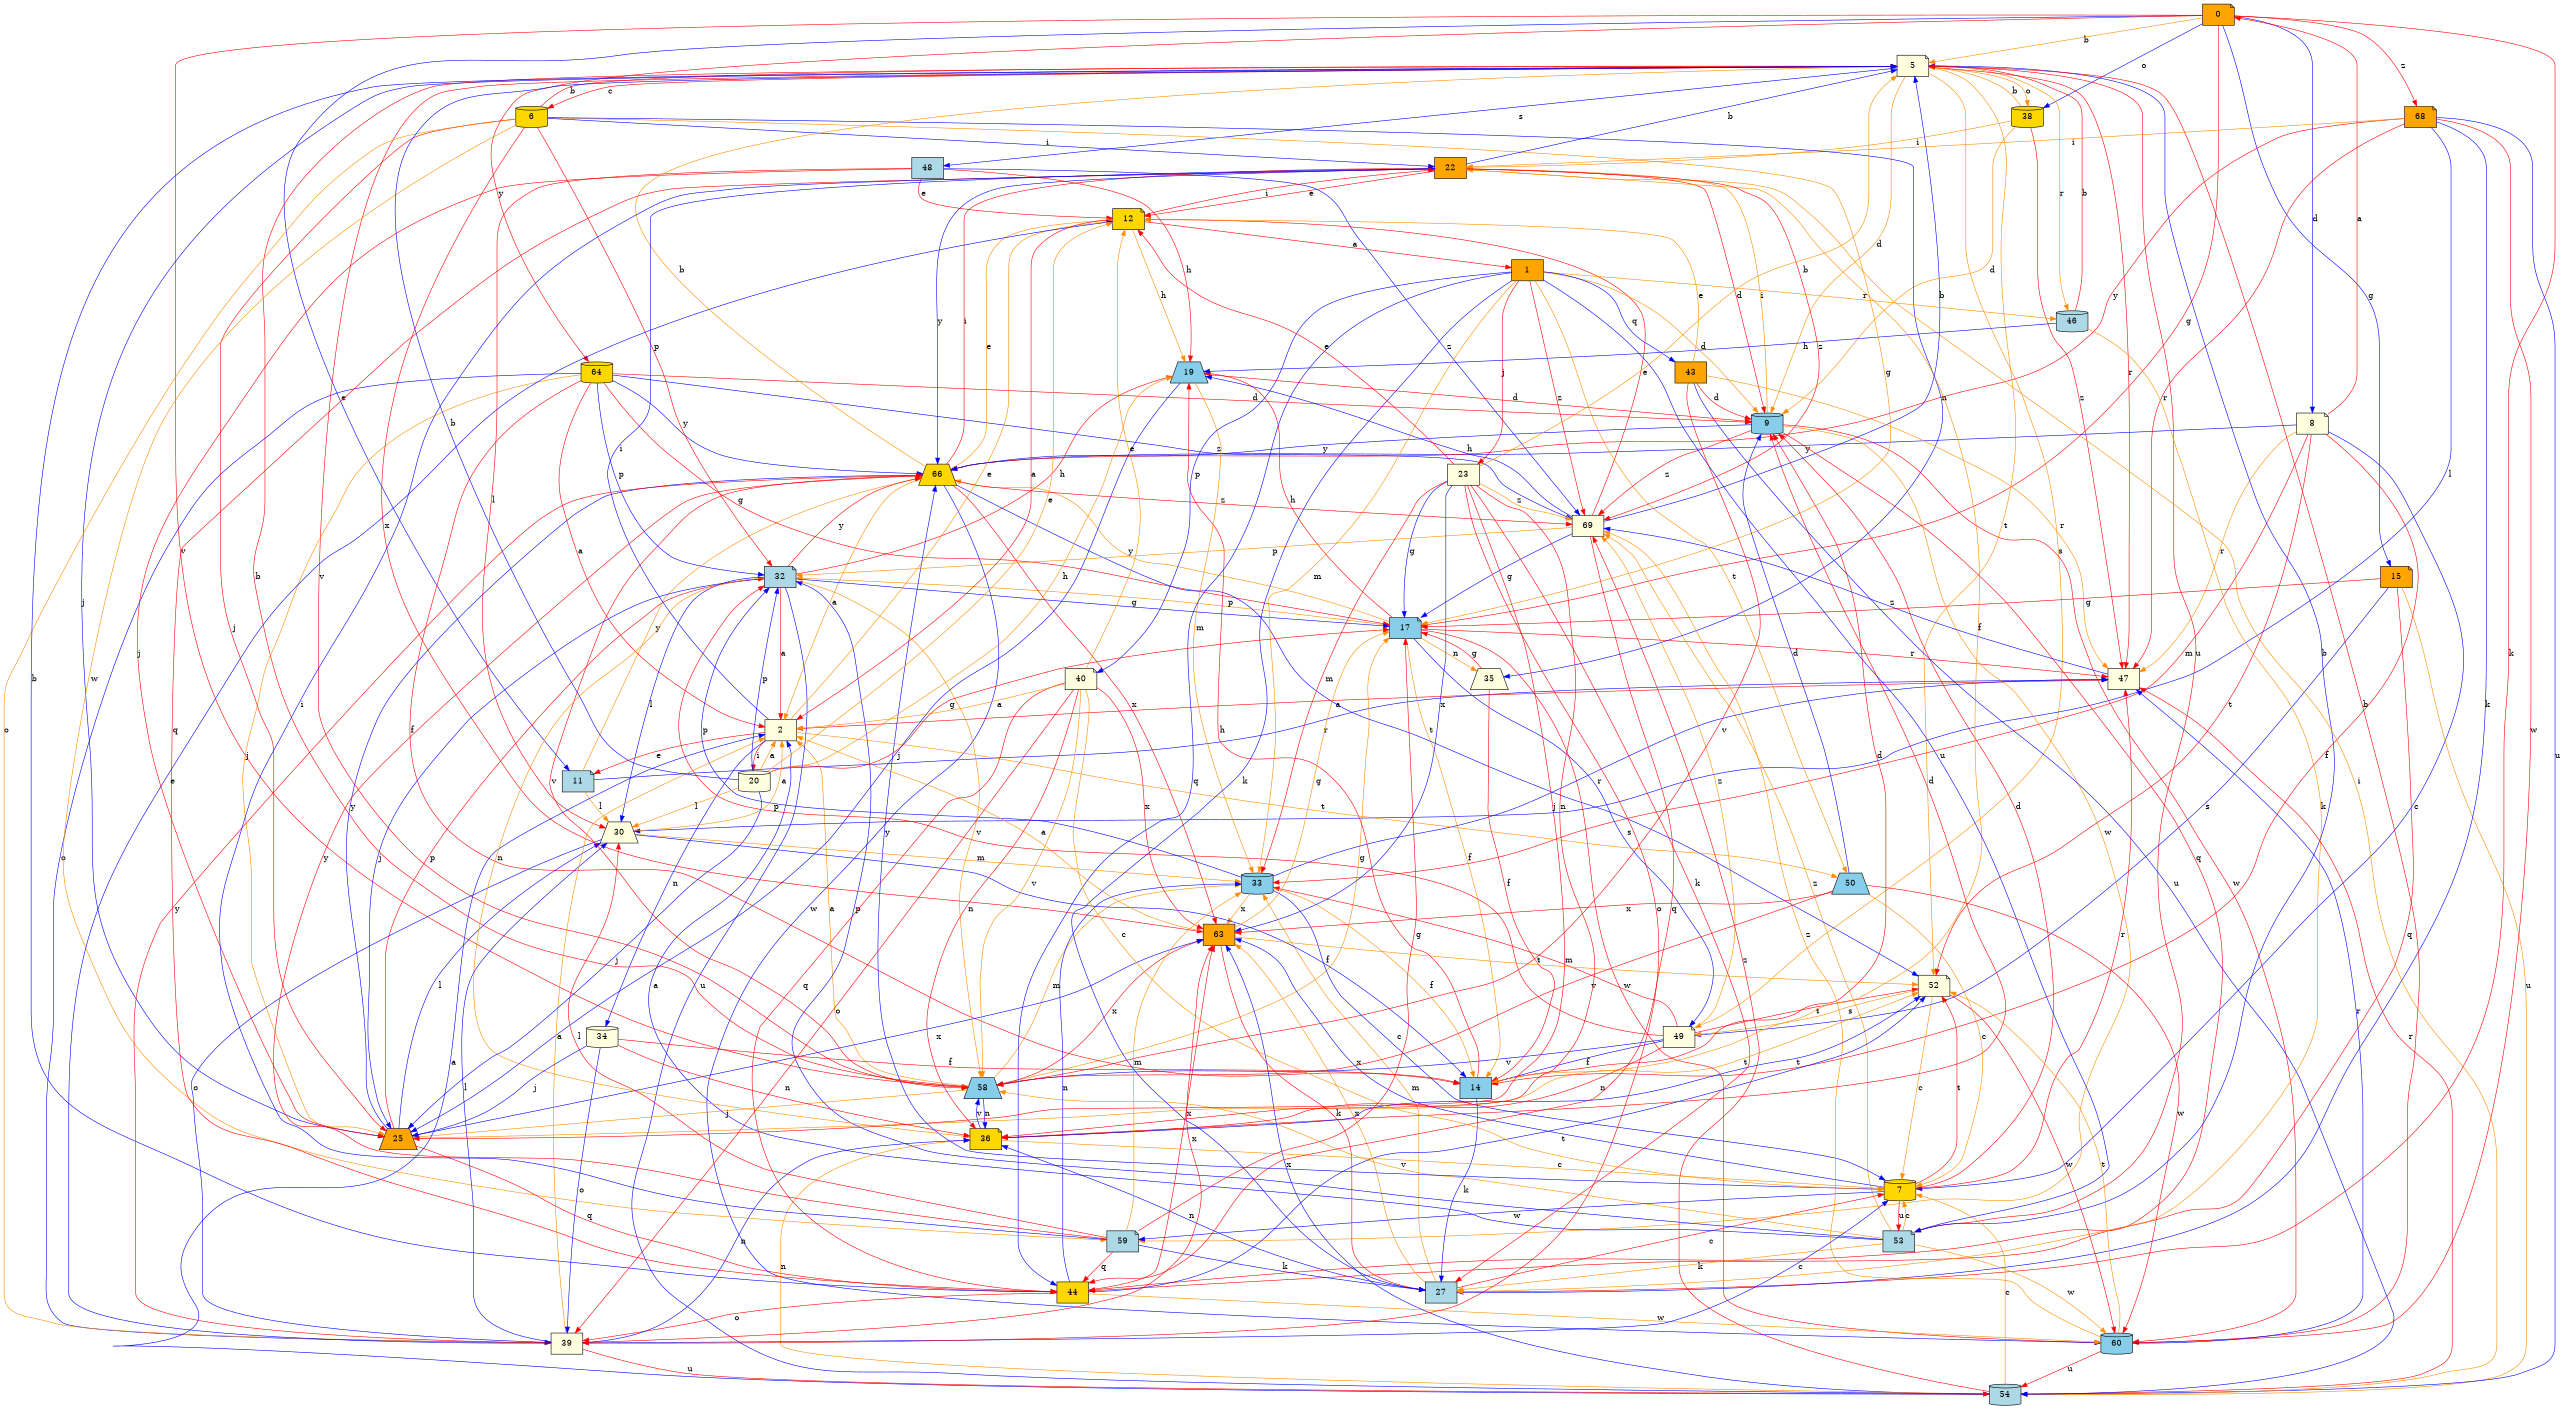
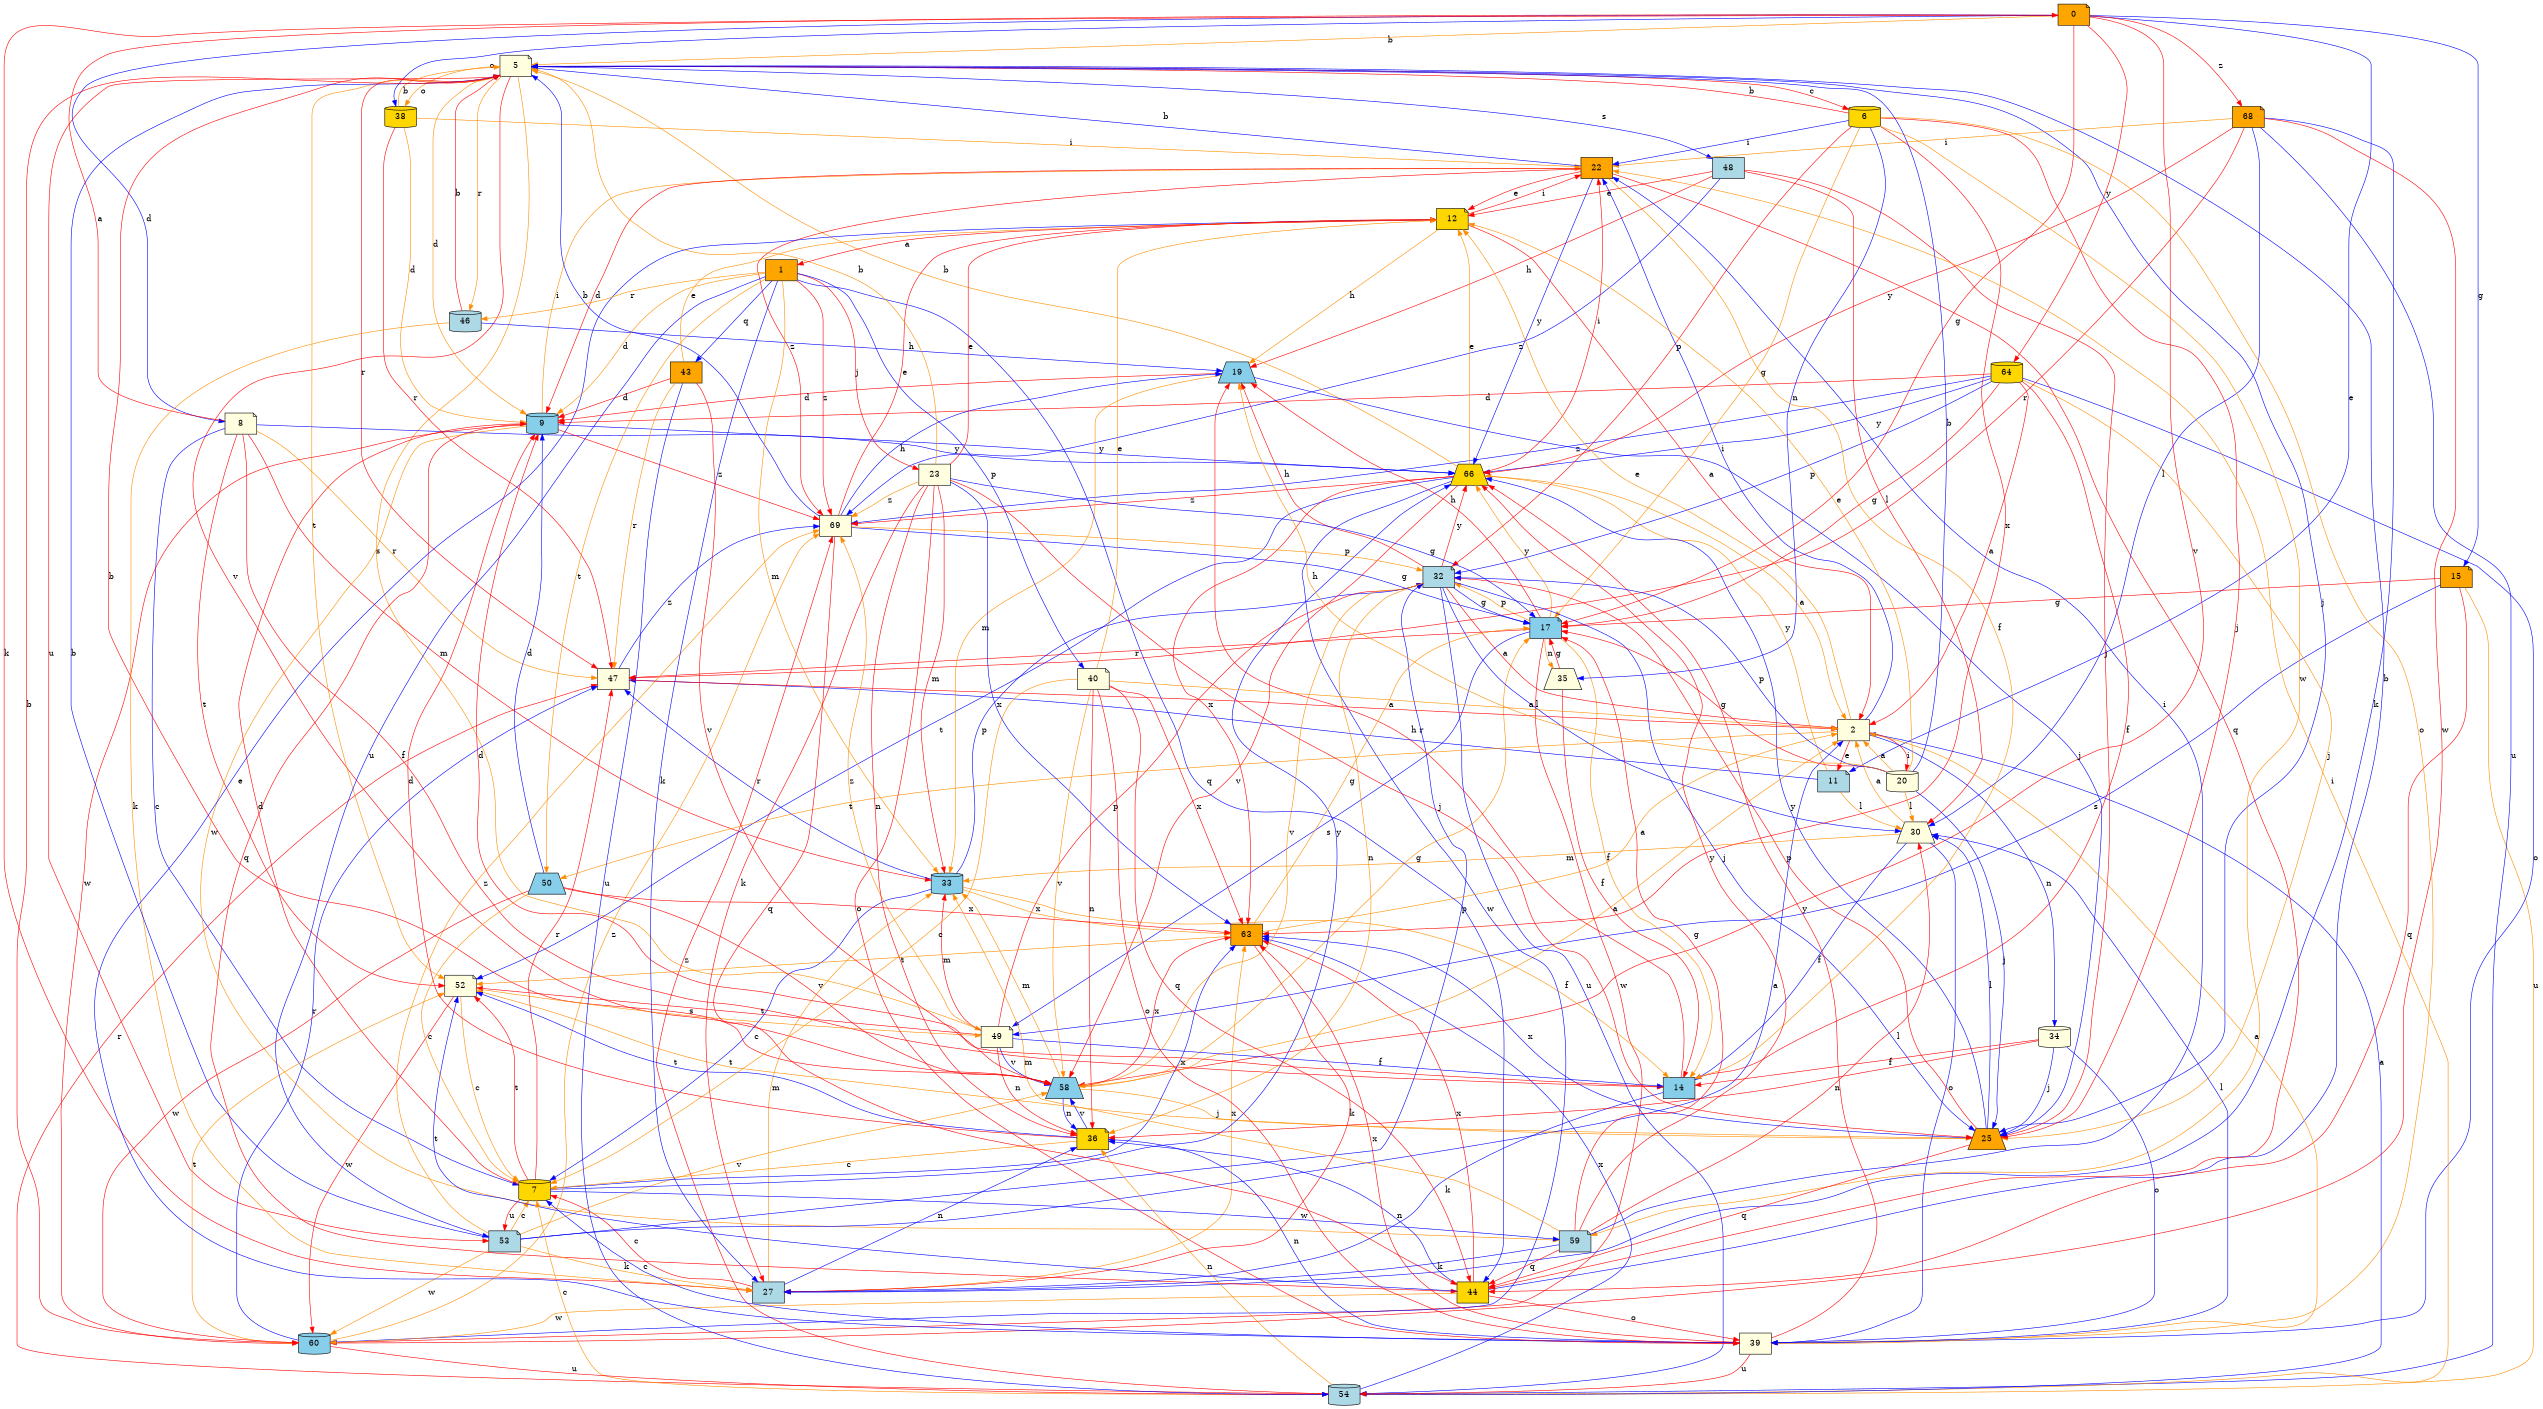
  strict digraph {
    node [fillcolor=lightyellow shape=note style=filled]
    edge [color=red]
    0 [fillcolor=orange]
    5
    8
    11 [fillcolor=lightblue]
    15 [fillcolor=orange]
    17 [fillcolor=skyblue]
    27 [fillcolor=lightblue shape=box]
    38 [fillcolor=gold shape=cylinder]
    58 [fillcolor=skyblue shape=trapezium]
    64 [fillcolor=gold shape=cylinder]
    68 [fillcolor=orange]
    9 [fillcolor=skyblue shape=cylinder]
    46 [fillcolor=lightblue shape=cylinder]
    53 [fillcolor=lightblue]
    6 [fillcolor=gold shape=cylinder]
    25 [fillcolor=orange shape=trapezium]
    47 [shape=box]
    48 [fillcolor=lightblue shape=box]
    49
    52
    33 [fillcolor=skyblue shape=cylinder]
    7 [fillcolor=gold shape=cylinder]
    66 [fillcolor=gold shape=trapezium]
    14 [fillcolor=skyblue shape=box]
    30 [shape=trapezium]
    44 [fillcolor=gold shape=box]
    54 [fillcolor=lightblue shape=cylinder]
    35 [shape=trapezium]
    n29 [fillcolor=lightblue label=32]
    60 [fillcolor=skyblue shape=cylinder]
    19 [fillcolor=skyblue shape=trapezium]
    63 [fillcolor=orange shape=box]
    36 [fillcolor=gold]
    22 [fillcolor=orange shape=box]
    2 [shape=box]
    69 [shape=box]
    39 [shape=box]
    1 [fillcolor=orange shape=box]
    23 [shape=box]
    40
    43 [fillcolor=orange shape=box]
    50 [fillcolor=skyblue shape=trapezium]
    59 [fillcolor=lightblue]
    12 [fillcolor=gold]
    20 [shape=cylinder]
    34 [shape=cylinder]
    0 -> 5 [color=darkorange label=b]
    0 -> 8 [color=blue label=d]
    0 -> 11 [color=blue label=e]
    0 -> 15 [color=blue label=g]
    0 -> 17 [label=g]
    0 -> 27 [label=k]
    0 -> 38 [color=blue label=o]
    0 -> 58 [label=v]
    0 -> 64 [label=y]
    0 -> 68 [label=z]
    5 -> 38 [color=darkorange label=o]
    5 -> 58 [label=v]
    5 -> 9 [color=darkorange label=d]
    5 -> 46 [color=darkorange label=r]
    5 -> 53 [label=u]
    5 -> 6 [label=c]
    5 -> 25 [color=blue label=j]
    5 -> 47 [label=r]
    5 -> 48 [color=blue label=s]
    5 -> 49 [color=darkorange label=s]
    5 -> 52 [color=darkorange label=t]
    8 -> 0 [label=a]
    8 -> 47 [color=darkorange label=r]
    8 -> 52 [label=t]
    8 -> 33 [label=m]
    8 -> 7 [color=blue label=c]
    8 -> 66 [color=blue label=y]
    8 -> 14 [label=f]
    11 -> 47 [color=blue label=r]
    11 -> 66 [color=darkorange label=y]
    11 -> 30 [color=darkorange label=l]
    15 -> 17 [label=g]
    15 -> 49 [color=blue label=s]
    15 -> 44 [label=q]
    15 -> 54 [color=darkorange label=u]
    17 -> 47 [label=r]
    17 -> 49 [color=blue label=s]
    17 -> 66 [color=darkorange label=y]
    17 -> 14 [color=darkorange label=f]
    17 -> 35 [color=darkorange label=n]
    17 -> n29 [color=darkorange label=p]
    17 -> 60 [label=w]
    17 -> 19 [label=h]
    27 -> 33 [color=darkorange label=m]
    27 -> 7 [label=c]
    27 -> 63 [color=darkorange label=x]
    27 -> 36 [color=blue label=n]
    38 -> 5 [color=darkorange label=b]
    38 -> 9 [color=darkorange label=d]
-   38 -> 47 [label=z]
+   38 -> 47 [label=r]
    38 -> 22 [color=darkorange label=i]
    58 -> 5 [label=b]
    58 -> 17 [color=darkorange label=g]
    58 -> 25 [color=darkorange label=j]
    58 -> 33 [color=darkorange label=m]
    58 -> 63 [label=x]
    58 -> 36 [color=blue label=n]
    58 -> 2 [color=darkorange label=a]
    64 -> 17 [label=g]
    64 -> 9 [label=d]
    64 -> 25 [color=darkorange label=j]
    64 -> 66 [color=blue label=y]
    64 -> 14 [label=f]
    64 -> n29 [color=blue label=p]
    64 -> 2 [label=a]
    64 -> 69 [color=blue label=z]
    64 -> 39 [color=blue label=o]
    68 -> 27 [color=blue label=k]
    68 -> 47 [label=r]
    68 -> 66 [label=y]
    68 -> 30 [color=blue label=l]
    68 -> 54 [color=blue label=u]
    68 -> 60 [label=w]
    68 -> 22 [color=darkorange label=i]
    9 -> 66 [color=blue label=y]
    9 -> 44 [label=q]
    9 -> 60 [label=w]
    9 -> 22 [color=darkorange label=i]
    9 -> 69 [label=z]
    9 -> 59 [color=darkorange label=w]
    46 -> 5 [label=b]
    46 -> 27 [color=darkorange label=k]
    46 -> 19 [color=blue label=h]
    53 -> 5 [color=blue label=b]
    53 -> 27 [color=darkorange label=k]
    53 -> 58 [color=darkorange label=v]
    53 -> 7 [color=darkorange label=c]
    53 -> n29 [color=blue label=p]
    53 -> 60 [color=darkorange label=w]
    53 -> 2 [color=blue label=a]
    53 -> 69 [color=darkorange label=z]
    6 -> 5 [label=b]
    6 -> 17 [color=darkorange label=g]
    6 -> 25 [label=j]
    6 -> 35 [color=blue label=n]
    6 -> n29 [label=p]
    6 -> 63 [label=x]
    6 -> 22 [color=blue label=i]
    6 -> 39 [color=darkorange label=o]
    6 -> 59 [color=darkorange label=w]
    25 -> 52 [color=darkorange label=t]
    25 -> 66 [color=blue label=y]
    25 -> 30 [color=blue label=l]
    25 -> 44 [label=q]
    25 -> n29 [label=p]
    25 -> 63 [color=blue label=x]
    47 -> 2 [label=a]
    47 -> 69 [color=blue label=z]
    48 -> 25 [label=j]
    48 -> 30 [label=l]
    48 -> 19 [label=h]
    48 -> 69 [color=blue label=z]
    48 -> 12 [label=e]
    49 -> 58 [color=blue label=v]
    49 -> 52 [label=t]
    49 -> 33 [label=m]
    49 -> 14 [color=blue label=f]
    49 -> n29 [label=p]
    49 -> 36 [label=n]
    49 -> 69 [color=darkorange label=z]
    52 -> 49 [color=darkorange label=s]
    52 -> 7 [color=darkorange label=c]
    52 -> 60 [label=w]
    33 -> 47 [color=blue label=r]
    33 -> 7 [color=blue label=c]
    33 -> 14 [color=darkorange label=f]
    33 -> n29 [color=blue label=p]
    33 -> 63 [color=darkorange label=x]
    7 -> 9 [label=d]
    7 -> 53 [label=u]
    7 -> 47 [label=r]
    7 -> 52 [label=t]
    7 -> 66 [color=blue label=y]
    7 -> 63 [color=blue label=x]
    7 -> 59 [color=blue label=w]
    66 -> 5 [color=darkorange label=b]
    66 -> 58 [label=v]
    66 -> 52 [color=blue label=t]
    66 -> 60 [color=blue label=w]
    66 -> 63 [label=x]
    66 -> 22 [label=i]
    66 -> 2 [color=darkorange label=a]
    66 -> 69 [label=z]
    66 -> 12 [color=darkorange label=e]
    14 -> 27 [color=blue label=k]
    14 -> 9 [label=d]
    14 -> 19 [label=h]
    30 -> 33 [color=darkorange label=m]
    30 -> 14 [color=blue label=f]
    30 -> 2 [color=darkorange label=a]
    30 -> 39 [color=blue label=o]
    44 -> 5 [color=blue label=b]
    44 -> 52 [color=blue label=t]
    44 -> 60 [color=darkorange label=w]
    44 -> 63 [label=x]
-   44 -> 33 [color=blue label=n]
+   44 -> 36 [color=blue label=n]
    44 -> 39 [label=o]
    54 -> 47 [label=r]
    54 -> 7 [color=darkorange label=c]
    54 -> 63 [color=blue label=x]
    54 -> 36 [color=darkorange label=n]
    54 -> 22 [color=darkorange label=i]
    54 -> 2 [color=blue label=a]
    54 -> 69 [label=z]
    35 -> 17 [label=g]
    35 -> 14 [label=f]
    n29 -> 17 [color=blue label=g]
    n29 -> 58 [color=darkorange label=v]
    n29 -> 25 [color=blue label=j]
    n29 -> 66 [label=y]
    n29 -> 30 [color=blue label=l]
    n29 -> 54 [color=blue label=u]
    n29 -> 19 [label=h]
    n29 -> 36 [color=darkorange label=n]
    n29 -> 2 [label=a]
    60 -> 5 [label=b]
    60 -> 47 [color=blue label=r]
    60 -> 52 [color=darkorange label=t]
    60 -> 54 [label=u]
    60 -> 69 [color=darkorange label=z]
    19 -> 9 [label=d]
    19 -> 25 [color=blue label=j]
    19 -> 33 [color=darkorange label=m]
    63 -> 17 [color=darkorange label=g]
    63 -> 27 [label=k]
    63 -> 52 [color=darkorange label=t]
    63 -> 2 [color=darkorange label=a]
    36 -> 58 [color=blue label=v]
    36 -> 9 [label=d]
    36 -> 52 [color=blue label=t]
    36 -> 7 [color=darkorange label=c]
    22 -> 5 [color=blue label=b]
    22 -> 9 [label=d]
    22 -> 66 [color=blue label=y]
    22 -> 14 [color=darkorange label=f]
    22 -> 44 [label=q]
    22 -> 69 [label=z]
    22 -> 12 [label=e]
    2 -> 11 [label=e]
    2 -> 22 [color=blue label=i]
    2 -> 50 [color=darkorange label=t]
    2 -> 12 [color=darkorange label=e]
    2 -> 20 [label=i]
    2 -> 34 [color=blue label=n]
    69 -> 5 [color=blue label=b]
    69 -> 17 [color=blue label=g]
    69 -> 44 [label=q]
    69 -> n29 [color=darkorange label=p]
    69 -> 19 [color=blue label=h]
    69 -> 12 [label=e]
    39 -> 7 [color=blue label=c]
    39 -> 66 [label=y]
    39 -> 30 [color=blue label=l]
    39 -> 54 [label=u]
    39 -> 63 [label=x]
    39 -> 36 [color=blue label=n]
    39 -> 2 [color=darkorange label=a]
    39 -> 12 [color=blue label=e]
    1 -> 27 [color=blue label=k]
    1 -> 9 [color=darkorange label=d]
    1 -> 46 [color=darkorange label=r]
    1 -> 53 [color=blue label=u]
    1 -> 33 [color=darkorange label=m]
    1 -> 44 [color=blue label=q]
    1 -> 69 [label=z]
    1 -> 23 [label=j]
    1 -> 40 [color=blue label=p]
    1 -> 43 [color=blue label=q]
    1 -> 50 [color=darkorange label=t]
    23 -> 5 [color=darkorange label=b]
    23 -> 17 [color=blue label=g]
    23 -> 27 [label=k]
    23 -> 25 [label=j]
    23 -> 33 [label=m]
    23 -> 63 [color=blue label=x]
    23 -> 36 [label=n]
    23 -> 69 [color=darkorange label=z]
    23 -> 39 [label=o]
    23 -> 12 [label=e]
    40 -> 58 [color=darkorange label=v]
    40 -> 7 [color=darkorange label=c]
    40 -> 44 [label=q]
    40 -> 63 [label=x]
    40 -> 36 [label=n]
    40 -> 2 [color=darkorange label=a]
    40 -> 39 [label=o]
    40 -> 12 [color=darkorange label=e]
    43 -> 58 [label=v]
    43 -> 9 [label=d]
    43 -> 47 [color=darkorange label=r]
    43 -> 54 [color=blue label=u]
    43 -> 12 [color=darkorange label=e]
    50 -> 58 [label=v]
    50 -> 9 [color=blue label=d]
    50 -> 7 [color=darkorange label=c]
    50 -> 60 [label=w]
    50 -> 63 [label=x]
    59 -> 17 [label=g]
    59 -> 27 [color=blue label=k]
    59 -> 33 [color=darkorange label=m]
    59 -> 66 [label=y]
    59 -> 30 [label=l]
    59 -> 44 [label=q]
    59 -> 22 [color=blue label=i]
    12 -> 19 [color=darkorange label=h]
    12 -> 22 [label=i]
    12 -> 2 [label=a]
    12 -> 1 [label=a]
    20 -> 5 [color=blue label=b]
    20 -> 17 [label=g]
    20 -> 25 [color=blue label=j]
    20 -> 30 [color=darkorange label=l]
    20 -> n29 [color=blue label=p]
    20 -> 19 [color=darkorange label=h]
    20 -> 2 [color=darkorange label=a]
    20 -> 12 [color=darkorange label=e]
    34 -> 25 [color=blue label=j]
    34 -> 14 [label=f]
    34 -> 36 [label=n]
    34 -> 39 [color=blue label=o]
  }
